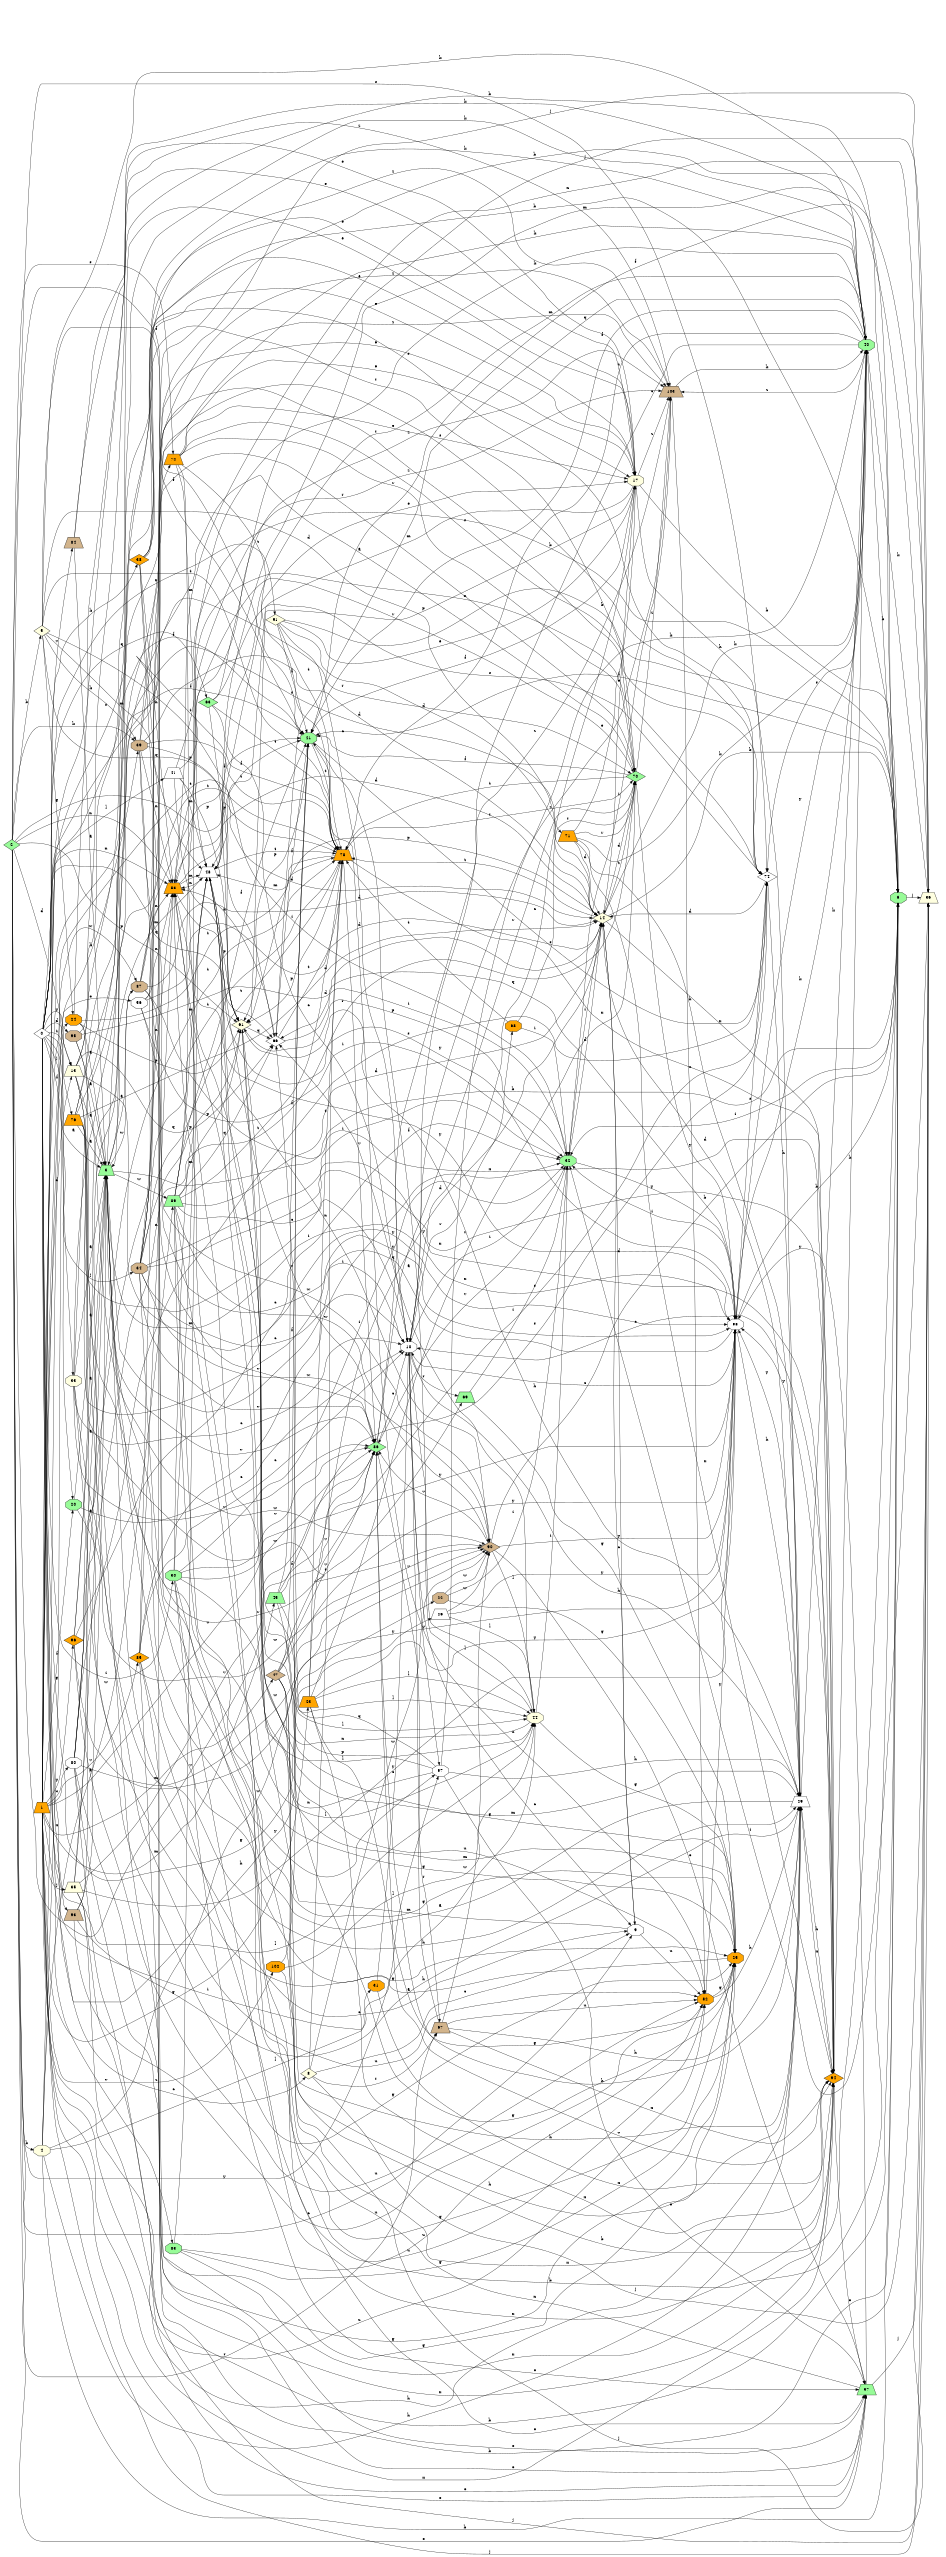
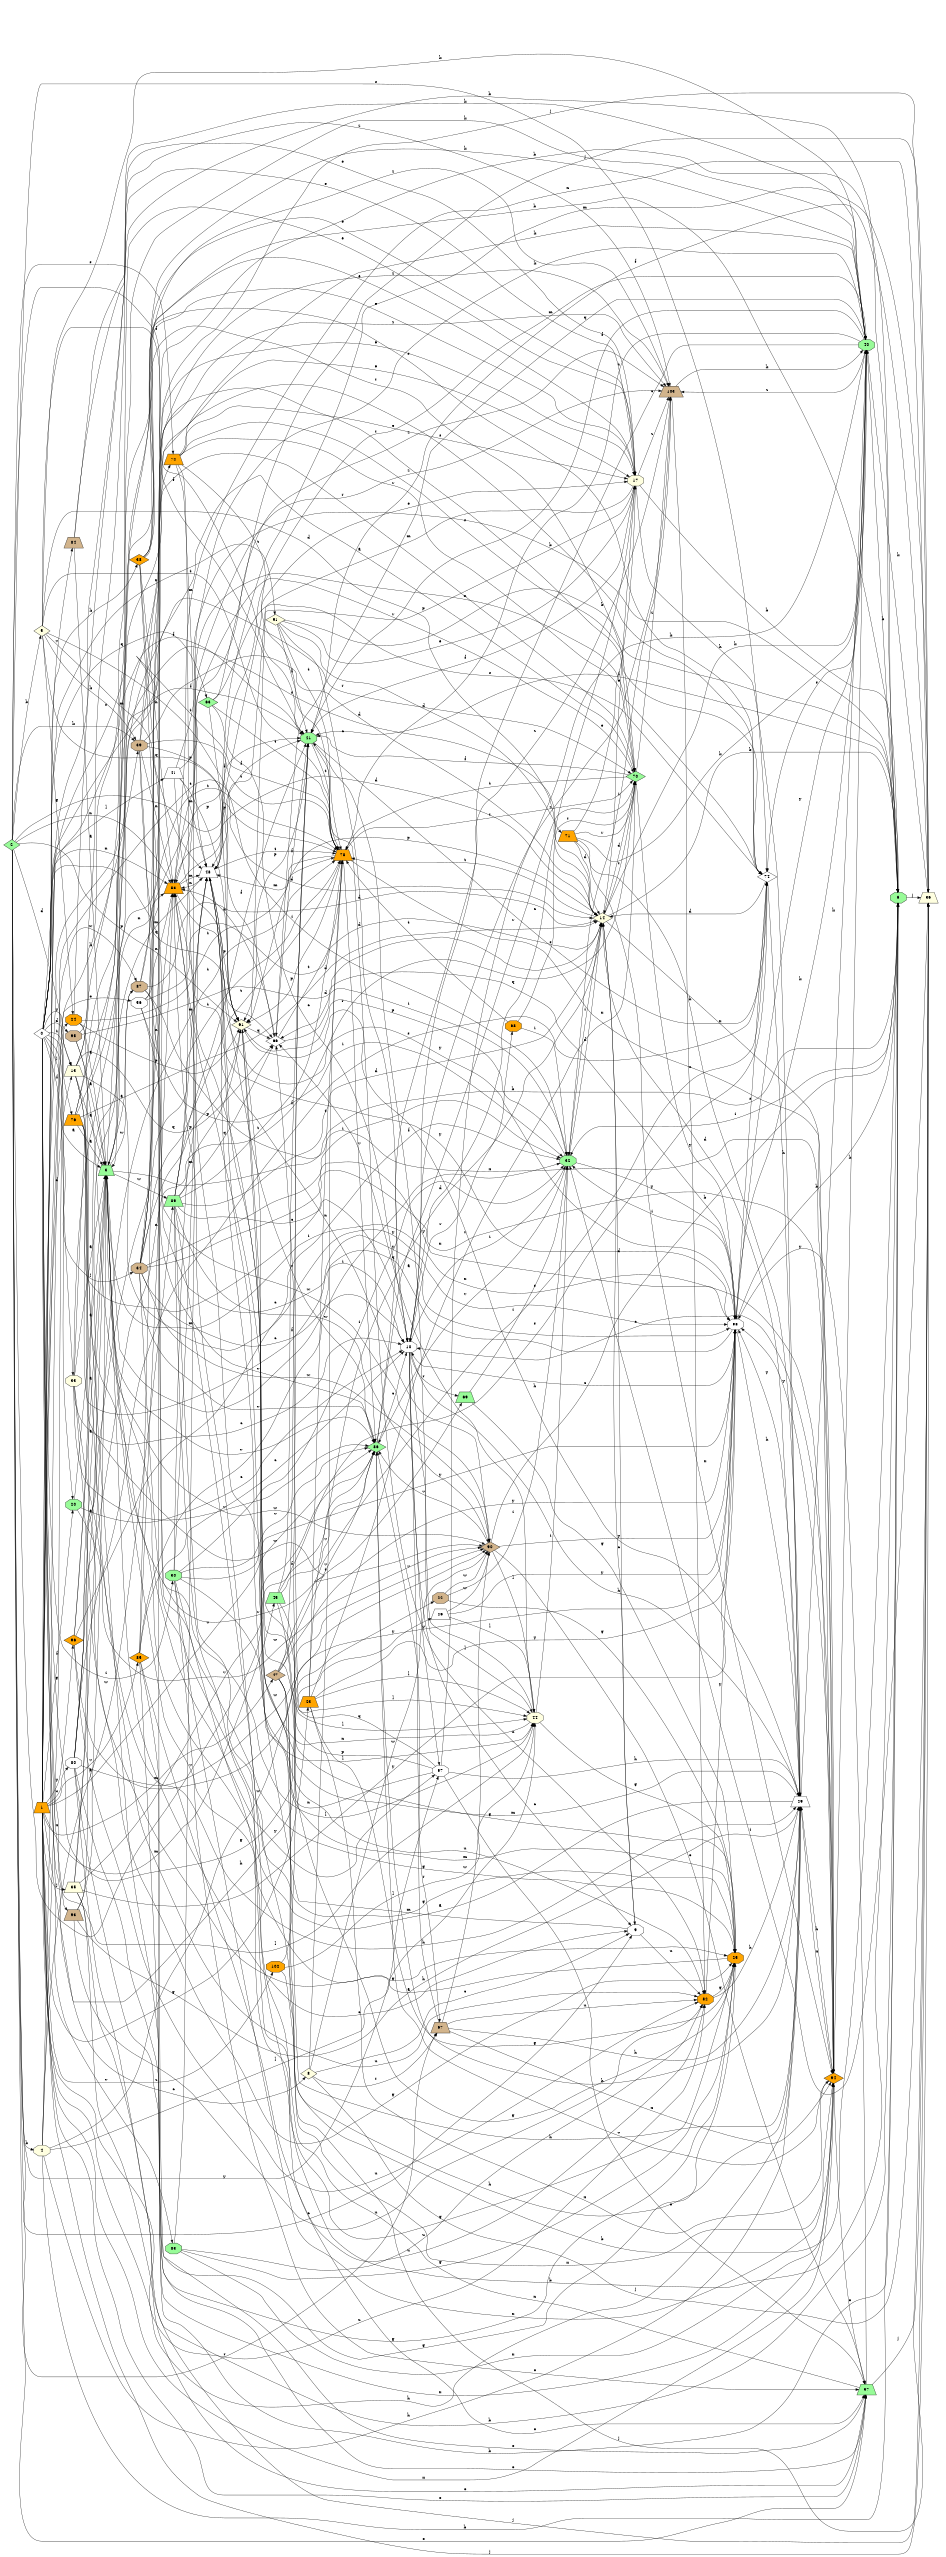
  strict digraph {
    rankdir=LR
    node [fillcolor=orange shape=octagon style=filled]
    0 [fillcolor=white shape=diamond]
    3 [fillcolor=palegreen shape=trapezium]
    8 [fillcolor=lightyellow shape=diamond]
    13 [fillcolor=lightyellow shape=trapezium]
    20 [fillcolor=palegreen]
    22 [fillcolor=tan]
    30 [fillcolor=palegreen]
-   31
    33 [fillcolor=lightyellow]
    34 [fillcolor=tan]
    38 [shape=diamond]
    41 [fillcolor=white shape=trapezium]
    44 [fillcolor=lightyellow]
    53 [shape=trapezium]
    63 [fillcolor=palegreen shape=diamond]
    66 [fillcolor=white shape=diamond]
    76 [shape=trapezium]
    78 [shape=trapezium]
    83 [fillcolor=palegreen]
    84 [fillcolor=tan shape=trapezium]
    91 [fillcolor=lightyellow shape=diamond]
    93 [fillcolor=tan shape=trapezium]
    95 [fillcolor=tan]
    17 [fillcolor=lightyellow]
    86 [fillcolor=palegreen shape=diamond]
    87 [fillcolor=tan]
    94 [shape=diamond]
    9 [fillcolor=white]
    97 [fillcolor=white]
    6 [fillcolor=palegreen]
    48 [fillcolor=white shape=trapezium]
    89 [fillcolor=palegreen shape=trapezium]
    36 [fillcolor=lightyellow shape=trapezium]
    67 [fillcolor=tan shape=trapezium]
    90 [fillcolor=tan shape=diamond]
    82
    40 [fillcolor=palegreen]
    69 [fillcolor=palegreen shape=trapezium]
    98 [fillcolor=white]
    10 [fillcolor=white]
    32 [fillcolor=palegreen]
    25
    57 [fillcolor=palegreen shape=trapezium]
    103 [fillcolor=tan shape=trapezium]
    29 [fillcolor=white shape=trapezium]
    70 [fillcolor=palegreen shape=diamond]
    61 [fillcolor=lightyellow shape=diamond]
    74 [fillcolor=white shape=diamond]
    21 [fillcolor=palegreen]
    14 [fillcolor=lightyellow shape=diamond]
    1 [shape=trapezium]
    23 [shape=trapezium]
    26 [fillcolor=white shape=trapezium]
    35 [fillcolor=lightyellow shape=trapezium]
    45 [fillcolor=palegreen shape=trapezium]
    47 [fillcolor=tan shape=diamond]
    56 [fillcolor=white]
    71 [shape=trapezium]
    72 [shape=trapezium]
    80 [fillcolor=white]
    85 [shape=diamond]
    96 [shape=diamond]
    102
    2 [fillcolor=palegreen shape=diamond]
    4 [fillcolor=lightyellow]
    5 [fillcolor=lightyellow shape=diamond]
    39 [fillcolor=tan]
    24
    68
    0 -> 3 [label=a]
    0 -> 8 [label=c]
    0 -> 13 [label=d]
    0 -> 20 [label=f]
    0 -> 22 [label=g]
    0 -> 30 [label=i]
-   0 -> 31 [label=i]
    0 -> 33 [label=j]
    0 -> 34 [label=j]
    0 -> 38 [label=k]
    0 -> 41 [label=l]
    0 -> 44 [label=l]
    0 -> 53 [label=n]
    0 -> 63 [label=q]
    0 -> 66 [label=q]
    0 -> 76 [label=t]
    0 -> 78 [label=t]
    0 -> 83 [label=v]
    0 -> 84 [label=v]
    0 -> 91 [label=x]
    0 -> 93 [label=x]
    0 -> 95 [label=y]
-   87 -> 53 [label=n]
+   3 -> 53 [label=n]
    3 -> 17 [label=e]
    3 -> 86 [label=v]
    3 -> 87 [label=w]
    3 -> 94 [label=x]
    3 -> 9 [label=c]
    3 -> 97 [label=y]
    3 -> 6 [label=b]
    3 -> 48 [label=m]
    3 -> 89 [label=w]
    8 -> 78 [label=t]
    8 -> 9 [label=c]
    8 -> 36 [label=j]
    8 -> 67 [label=r]
    8 -> 90 [label=w]
    13 -> 3 [label=a]
    13 -> 66 [label=q]
    13 -> 6 [label=b]
    13 -> 82 [label=u]
    13 -> 40 [label=k]
    13 -> 69 [label=r]
    13 -> 98 [label=y]
    20 -> 3 [label=a]
    20 -> 90 [label=w]
    20 -> 10 [label=c]
    22 -> 90 [label=w]
    22 -> 32 [label=i]
    22 -> 25 [label=g]
    30 -> 44 [label=l]
    30 -> 86 [label=v]
    30 -> 94 [label=x]
    30 -> 48 [label=m]
    30 -> 98 [label=y]
    30 -> 32 [label=i]
    30 -> 25 [label=g]
    30 -> 57 [label=o]
    30 -> 103 [label=z]
-   31 -> 94 [label=x]
-   31 -> 10 [label=c]
    33 -> 3 [label=a]
    33 -> 17 [label=e]
    33 -> 86 [label=v]
    33 -> 10 [label=c]
    33 -> 25 [label=g]
    33 -> 29 [label=h]
    33 -> 70 [label=r]
    34 -> 53 [label=n]
    34 -> 78 [label=t]
    34 -> 86 [label=v]
    34 -> 36 [label=j]
    34 -> 90 [label=w]
    34 -> 98 [label=y]
    34 -> 10 [label=c]
    34 -> 32 [label=i]
    34 -> 25 [label=g]
    34 -> 103 [label=z]
    34 -> 61 [label=p]
    34 -> 74 [label=s]
    38 -> 44 [label=l]
    38 -> 53 [label=n]
    38 -> 17 [label=e]
    38 -> 6 [label=b]
    38 -> 90 [label=w]
    38 -> 103 [label=z]
    38 -> 70 [label=r]
    41 -> 6 [label=b]
    41 -> 48 [label=m]
    41 -> 98 [label=y]
    41 -> 70 [label=r]
    41 -> 61 [label=p]
    44 -> 53 [label=n]
    44 -> 66 [label=q]
    44 -> 32 [label=i]
    44 -> 25 [label=g]
    44 -> 21 [label=f]
    53 -> 48 [label=m]
    53 -> 40 [label=k]
    53 -> 98 [label=y]
    53 -> 21 [label=f]
    53 -> 14 [label=d]
    63 -> 78 [label=t]
    63 -> 36 [label=j]
    63 -> 10 [label=c]
    63 -> 61 [label=p]
    63 -> 74 [label=s]
    66 -> 53 [label=n]
    66 -> 78 [label=t]
    66 -> 32 [label=i]
    66 -> 21 [label=f]
    76 -> 3 [label=a]
    76 -> 78 [label=t]
    76 -> 94 [label=x]
    76 -> 90 [label=w]
    76 -> 40 [label=k]
    76 -> 98 [label=y]
    76 -> 25 [label=g]
    76 -> 74 [label=s]
    76 -> 14 [label=d]
    78 -> 86 [label=v]
    78 -> 94 [label=x]
    78 -> 48 [label=m]
    78 -> 70 [label=r]
    78 -> 61 [label=p]
    83 -> 94 [label=x]
    83 -> 48 [label=m]
    83 -> 82 [label=u]
    83 -> 25 [label=g]
    84 -> 3 [label=a]
    84 -> 17 [label=e]
    84 -> 40 [label=k]
    91 -> 78 [label=t]
    91 -> 17 [label=e]
    91 -> 6 [label=b]
    91 -> 10 [label=c]
    91 -> 21 [label=f]
    91 -> 14 [label=d]
    93 -> 3 [label=a]
    93 -> 82 [label=u]
    93 -> 29 [label=h]
    93 -> 21 [label=f]
    95 -> 3 [label=a]
    95 -> 17 [label=e]
    95 -> 90 [label=w]
    95 -> 14 [label=d]
    17 -> 6 [label=b]
    17 -> 48 [label=m]
    17 -> 10 [label=c]
    17 -> 103 [label=z]
    17 -> 29 [label=h]
    17 -> 61 [label=p]
    17 -> 21 [label=f]
    86 -> 10 [label=c]
    86 -> 103 [label=z]
    86 -> 29 [label=h]
    86 -> 70 [label=r]
    87 -> 3 [label=a]
    87 -> 17 [label=e]
    87 -> 94 [label=x]
    87 -> 25 [label=g]
    87 -> 21 [label=f]
    87 -> 14 [label=d]
    94 -> 86 [label=v]
    94 -> 40 [label=k]
    94 -> 98 [label=y]
    94 -> 10 [label=c]
    94 -> 57 [label=o]
    94 -> 29 [label=h]
    9 -> 48 [label=m]
    9 -> 82 [label=u]
    9 -> 14 [label=d]
    97 -> 53 [label=n]
    97 -> 66 [label=q]
    97 -> 40 [label=k]
    97 -> 57 [label=o]
    97 -> 29 [label=h]
    97 -> 61 [label=p]
    6 -> 36 [label=j]
    6 -> 32 [label=i]
    6 -> 21 [label=f]
    48 -> 53 [label=n]
    48 -> 78 [label=t]
    48 -> 17 [label=e]
    48 -> 86 [label=v]
    48 -> 61 [label=p]
    89 -> 66 [label=q]
    89 -> 78 [label=t]
    89 -> 6 [label=b]
    89 -> 48 [label=m]
    89 -> 90 [label=w]
    89 -> 10 [label=c]
    89 -> 57 [label=o]
    89 -> 103 [label=z]
    89 -> 29 [label=h]
    89 -> 61 [label=p]
    89 -> 21 [label=f]
    89 -> 14 [label=d]
    36 -> 53 [label=n]
    36 -> 48 [label=m]
    36 -> 40 [label=k]
    36 -> 32 [label=i]
    36 -> 21 [label=f]
    67 -> 86 [label=v]
    67 -> 94 [label=x]
    67 -> 90 [label=w]
    67 -> 82 [label=u]
    67 -> 29 [label=h]
    90 -> 44 [label=l]
    90 -> 53 [label=n]
    90 -> 86 [label=v]
    90 -> 6 [label=b]
    90 -> 98 [label=y]
    90 -> 57 [label=o]
    82 -> 98 [label=y]
    82 -> 25 [label=g]
    82 -> 29 [label=h]
    40 -> 66 [label=q]
    40 -> 78 [label=t]
    40 -> 6 [label=b]
    40 -> 48 [label=m]
    40 -> 98 [label=y]
    40 -> 10 [label=c]
    40 -> 103 [label=z]
    40 -> 74 [label=s]
    40 -> 21 [label=f]
    69 -> 32 [label=i]
    69 -> 25 [label=g]
    98 -> 3 [label=a]
    98 -> 66 [label=q]
    98 -> 6 [label=b]
    98 -> 40 [label=k]
    98 -> 10 [label=c]
    98 -> 32 [label=i]
    98 -> 29 [label=h]
    98 -> 74 [label=s]
    10 -> 44 [label=l]
    10 -> 9 [label=c]
    10 -> 97 [label=y]
    10 -> 67 [label=r]
    10 -> 69 [label=r]
    10 -> 32 [label=i]
    10 -> 103 [label=z]
    10 -> 29 [label=h]
    10 -> 68 [label=r]
    32 -> 86 [label=v]
    32 -> 98 [label=y]
    32 -> 61 [label=p]
    32 -> 14 [label=d]
    25 -> 3 [label=a]
    25 -> 48 [label=m]
    57 -> 53 [label=n]
    57 -> 36 [label=j]
    57 -> 98 [label=y]
    103 -> 82 [label=u]
    103 -> 40 [label=k]
    103 -> 32 [label=i]
    29 -> 3 [label=a]
    29 -> 94 [label=x]
    29 -> 48 [label=m]
    29 -> 40 [label=k]
    29 -> 98 [label=y]
    29 -> 14 [label=d]
    70 -> 3 [label=a]
    70 -> 78 [label=t]
    70 -> 98 [label=y]
    70 -> 103 [label=z]
    70 -> 21 [label=f]
    70 -> 14 [label=d]
    61 -> 66 [label=q]
    61 -> 82 [label=u]
    61 -> 25 [label=g]
    61 -> 29 [label=h]
    74 -> 53 [label=n]
    74 -> 29 [label=h]
    74 -> 14 [label=d]
    21 -> 78 [label=t]
    21 -> 82 [label=u]
    21 -> 61 [label=p]
    21 -> 74 [label=s]
    14 -> 78 [label=t]
    14 -> 17 [label=e]
    14 -> 94 [label=x]
    14 -> 9 [label=c]
    14 -> 6 [label=b]
    14 -> 40 [label=k]
    14 -> 32 [label=i]
-   14 -> 70 [label=t]
+   14 -> 70 [label=r]
    14 -> 61 [label=p]
    1 -> 13 [label=d]
    1 -> 20 [label=f]
    1 -> 78 [label=t]
    1 -> 17 [label=e]
    1 -> 86 [label=v]
    1 -> 87 [label=w]
    1 -> 94 [label=x]
    1 -> 36 [label=j]
    1 -> 82 [label=u]
    1 -> 57 [label=o]
    1 -> 29 [label=h]
    1 -> 21 [label=f]
    1 -> 23 [label=g]
    1 -> 26 [label=h]
    1 -> 35 [label=j]
    1 -> 45 [label=m]
    1 -> 47 [label=m]
    1 -> 56 [label=o]
    1 -> 71 [label=s]
    1 -> 72 [label=s]
    1 -> 80 [label=u]
    1 -> 85 [label=v]
    1 -> 96 [label=y]
    1 -> 102 [label=z]
    23 -> 44 [label=l]
    23 -> 78 [label=t]
    23 -> 94 [label=x]
    23 -> 98 [label=y]
    23 -> 25 [label=g]
    23 -> 70 [label=r]
    23 -> 14 [label=d]
    26 -> 44 [label=l]
    26 -> 90 [label=w]
    26 -> 98 [label=y]
    35 -> 3 [label=a]
    35 -> 78 [label=t]
    35 -> 86 [label=v]
    35 -> 6 [label=b]
    35 -> 98 [label=y]
    35 -> 57 [label=o]
    45 -> 44 [label=l]
    45 -> 86 [label=v]
    45 -> 25 [label=g]
    45 -> 74 [label=s]
    45 -> 21 [label=f]
    47 -> 86 [label=v]
    47 -> 6 [label=b]
    47 -> 36 [label=j]
    47 -> 98 [label=y]
    47 -> 29 [label=h]
    47 -> 74 [label=s]
    47 -> 21 [label=f]
    56 -> 53 [label=n]
    56 -> 86 [label=v]
    56 -> 32 [label=i]
    56 -> 103 [label=z]
    56 -> 14 [label=d]
    71 -> 17 [label=e]
    71 -> 94 [label=x]
    71 -> 40 [label=k]
    71 -> 29 [label=h]
    71 -> 70 [label=r]
    71 -> 14 [label=d]
    72 -> 44 [label=l]
    72 -> 78 [label=t]
    72 -> 17 [label=e]
    72 -> 48 [label=m]
    72 -> 40 [label=k]
    72 -> 70 [label=r]
    72 -> 74 [label=s]
    80 -> 3 [label=a]
    80 -> 78 [label=t]
    80 -> 94 [label=x]
    80 -> 6 [label=b]
    80 -> 36 [label=j]
    80 -> 90 [label=w]
    80 -> 70 [label=r]
    80 -> 74 [label=s]
    85 -> 53 [label=n]
    85 -> 17 [label=e]
    85 -> 82 [label=u]
    85 -> 10 [label=c]
    85 -> 32 [label=i]
    85 -> 25 [label=g]
    85 -> 57 [label=o]
    96 -> 3 [label=a]
    96 -> 82 [label=u]
    96 -> 98 [label=y]
    96 -> 32 [label=i]
    96 -> 70 [label=r]
    102 -> 44 [label=l]
    102 -> 94 [label=x]
    102 -> 21 [label=f]
    2 -> 13 [label=d]
    2 -> 53 [label=n]
    2 -> 86 [label=v]
    2 -> 9 [label=c]
    2 -> 97 [label=y]
    2 -> 67 [label=r]
    2 -> 57 [label=o]
    2 -> 61 [label=p]
    2 -> 74 [label=s]
    2 -> 21 [label=f]
    2 -> 14 [label=d]
    2 -> 72 [label=s]
    2 -> 4 [label=b]
    2 -> 5 [label=b]
    2 -> 39 [label=k]
    4 -> 44 [label=l]
    4 -> 6 [label=b]
    4 -> 89 [label=w]
    4 -> 90 [label=w]
    4 -> 29 [label=h]
    4 -> 39 [label=k]
    4 -> 24 [label=g]
    5 -> 66 [label=q]
    5 -> 78 [label=t]
    5 -> 48 [label=m]
    5 -> 40 [label=k]
    5 -> 32 [label=i]
    5 -> 21 [label=f]
    5 -> 14 [label=d]
    5 -> 39 [label=k]
    5 -> 24 [label=g]
    39 -> 53 [label=n]
    39 -> 78 [label=t]
    39 -> 6 [label=b]
    39 -> 10 [label=c]
    39 -> 57 [label=o]
    39 -> 70 [label=r]
    39 -> 61 [label=p]
    39 -> 14 [label=d]
    24 -> 3 [label=a]
    24 -> 78 [label=t]
    24 -> 25 [label=g]
    24 -> 103 [label=z]
    24 -> 61 [label=p]
    68 -> 78 [label=t]
    68 -> 32 [label=i]
    68 -> 70 [label=r]
  }
